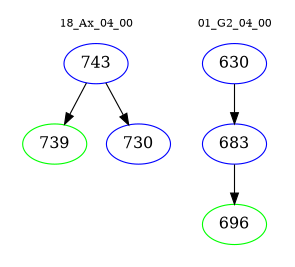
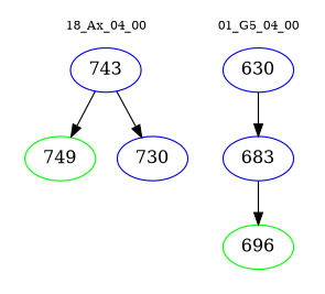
  digraph {
    node [color=blue]
    edge [color=black]
    n1 [label=743]
-   n2 [color=green label=739]
+   n2 [color=green label=749]
    n3 [label=730]
    n4 [label=683]
    n5 [label=630]
    n6 [color=green label=696]
    subgraph cluster_1 {
      color=white
      fontsize=10
      label="18_Ax_04_00"
      n1
      n2
      n3
    }
    subgraph cluster_2 {
      color=white
      fontsize=10
-     label="01_G2_04_00"
+     label="01_G5_04_00"
      n4
      n5
      n6
    }
    n1 -> n2
    n1 -> n3
    n4 -> n6
    n5 -> n4
  }
